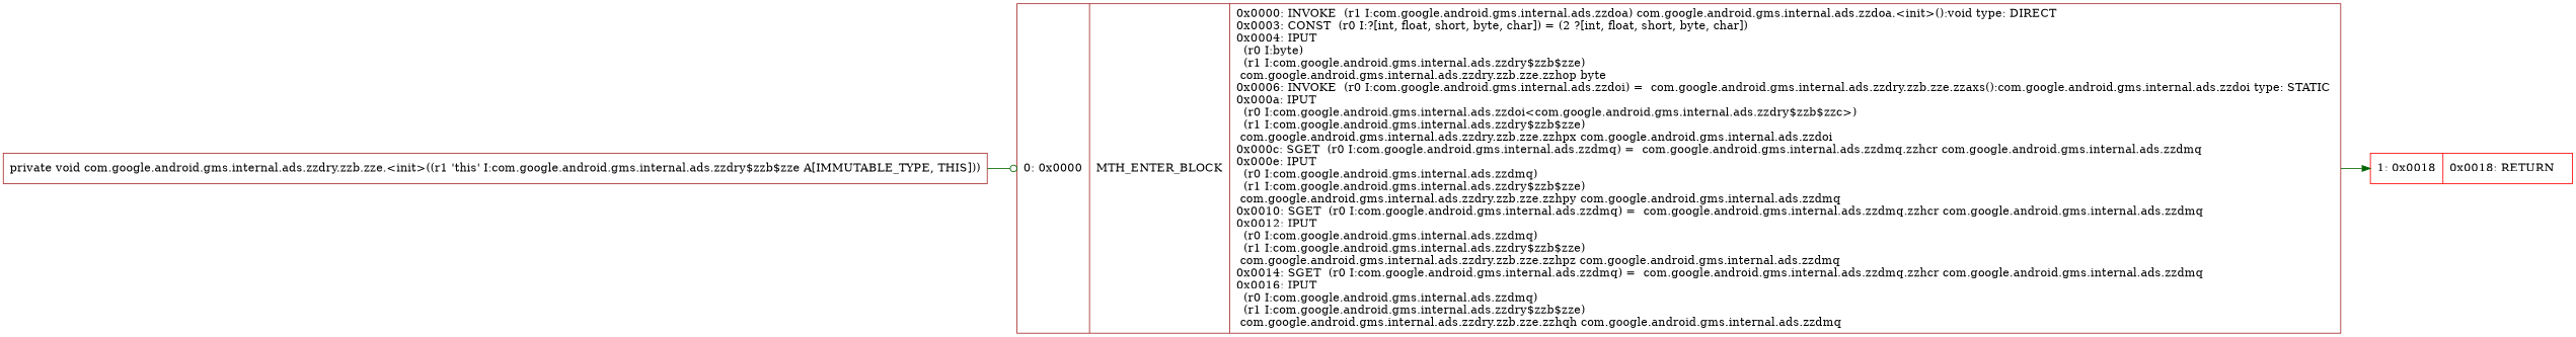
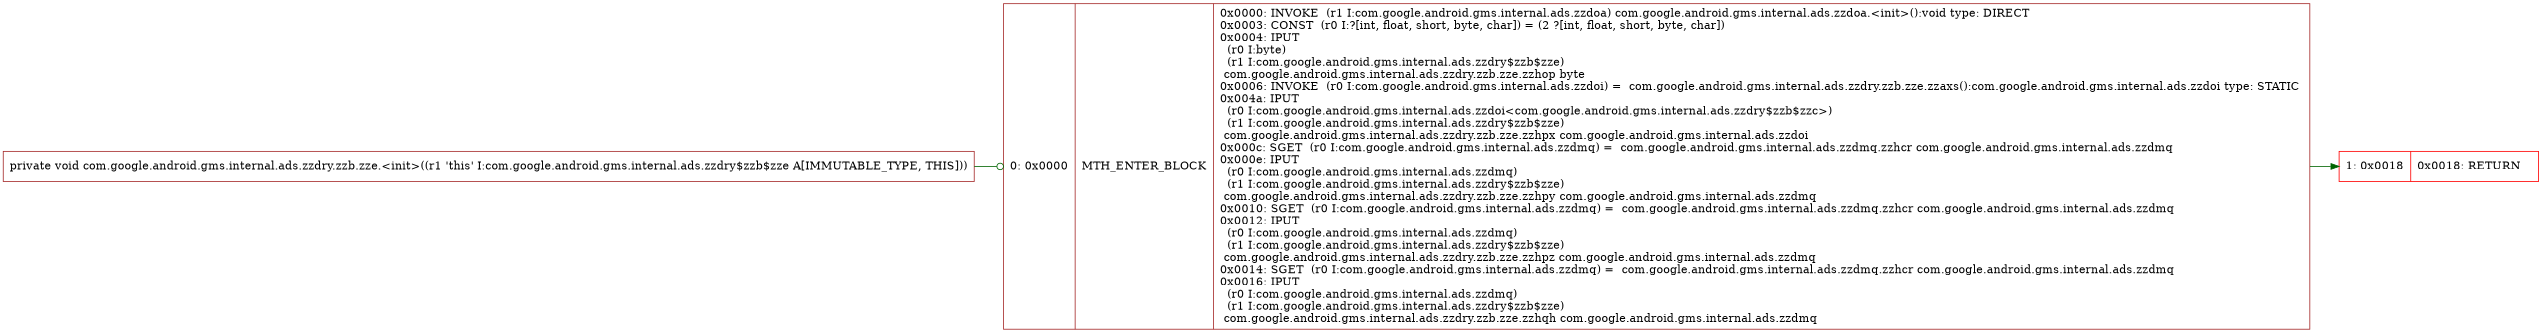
  digraph {
    rankdir=LR
    node [shape=record color=brown]
    edge [color=darkgreen]
-   n1 [label="{0\:\ 0x0000|MTH_ENTER_BLOCK\l|0x0000: INVOKE  (r1 I:com.google.android.gms.internal.ads.zzdoa) com.google.android.gms.internal.ads.zzdoa.\<init\>():void type: DIRECT \l0x0003: CONST  (r0 I:?[int, float, short, byte, char]) = (2 ?[int, float, short, byte, char]) \l0x0004: IPUT  \l  (r0 I:byte)\l  (r1 I:com.google.android.gms.internal.ads.zzdry$zzb$zze)\l com.google.android.gms.internal.ads.zzdry.zzb.zze.zzhop byte \l0x0006: INVOKE  (r0 I:com.google.android.gms.internal.ads.zzdoi) =  com.google.android.gms.internal.ads.zzdry.zzb.zze.zzaxs():com.google.android.gms.internal.ads.zzdoi type: STATIC \l0x000a: IPUT  \l  (r0 I:com.google.android.gms.internal.ads.zzdoi\<com.google.android.gms.internal.ads.zzdry$zzb$zzc\>)\l  (r1 I:com.google.android.gms.internal.ads.zzdry$zzb$zze)\l com.google.android.gms.internal.ads.zzdry.zzb.zze.zzhpx com.google.android.gms.internal.ads.zzdoi \l0x000c: SGET  (r0 I:com.google.android.gms.internal.ads.zzdmq) =  com.google.android.gms.internal.ads.zzdmq.zzhcr com.google.android.gms.internal.ads.zzdmq \l0x000e: IPUT  \l  (r0 I:com.google.android.gms.internal.ads.zzdmq)\l  (r1 I:com.google.android.gms.internal.ads.zzdry$zzb$zze)\l com.google.android.gms.internal.ads.zzdry.zzb.zze.zzhpy com.google.android.gms.internal.ads.zzdmq \l0x0010: SGET  (r0 I:com.google.android.gms.internal.ads.zzdmq) =  com.google.android.gms.internal.ads.zzdmq.zzhcr com.google.android.gms.internal.ads.zzdmq \l0x0012: IPUT  \l  (r0 I:com.google.android.gms.internal.ads.zzdmq)\l  (r1 I:com.google.android.gms.internal.ads.zzdry$zzb$zze)\l com.google.android.gms.internal.ads.zzdry.zzb.zze.zzhpz com.google.android.gms.internal.ads.zzdmq \l0x0014: SGET  (r0 I:com.google.android.gms.internal.ads.zzdmq) =  com.google.android.gms.internal.ads.zzdmq.zzhcr com.google.android.gms.internal.ads.zzdmq \l0x0016: IPUT  \l  (r0 I:com.google.android.gms.internal.ads.zzdmq)\l  (r1 I:com.google.android.gms.internal.ads.zzdry$zzb$zze)\l com.google.android.gms.internal.ads.zzdry.zzb.zze.zzhqh com.google.android.gms.internal.ads.zzdmq \l}"]
+   n1 [label="{0\:\ 0x0000|MTH_ENTER_BLOCK\l|0x0000: INVOKE  (r1 I:com.google.android.gms.internal.ads.zzdoa) com.google.android.gms.internal.ads.zzdoa.\<init\>():void type: DIRECT \l0x0003: CONST  (r0 I:?[int, float, short, byte, char]) = (2 ?[int, float, short, byte, char]) \l0x0004: IPUT  \l  (r0 I:byte)\l  (r1 I:com.google.android.gms.internal.ads.zzdry$zzb$zze)\l com.google.android.gms.internal.ads.zzdry.zzb.zze.zzhop byte \l0x0006: INVOKE  (r0 I:com.google.android.gms.internal.ads.zzdoi) =  com.google.android.gms.internal.ads.zzdry.zzb.zze.zzaxs():com.google.android.gms.internal.ads.zzdoi type: STATIC \l0x004a: IPUT  \l  (r0 I:com.google.android.gms.internal.ads.zzdoi\<com.google.android.gms.internal.ads.zzdry$zzb$zzc\>)\l  (r1 I:com.google.android.gms.internal.ads.zzdry$zzb$zze)\l com.google.android.gms.internal.ads.zzdry.zzb.zze.zzhpx com.google.android.gms.internal.ads.zzdoi \l0x000c: SGET  (r0 I:com.google.android.gms.internal.ads.zzdmq) =  com.google.android.gms.internal.ads.zzdmq.zzhcr com.google.android.gms.internal.ads.zzdmq \l0x000e: IPUT  \l  (r0 I:com.google.android.gms.internal.ads.zzdmq)\l  (r1 I:com.google.android.gms.internal.ads.zzdry$zzb$zze)\l com.google.android.gms.internal.ads.zzdry.zzb.zze.zzhpy com.google.android.gms.internal.ads.zzdmq \l0x0010: SGET  (r0 I:com.google.android.gms.internal.ads.zzdmq) =  com.google.android.gms.internal.ads.zzdmq.zzhcr com.google.android.gms.internal.ads.zzdmq \l0x0012: IPUT  \l  (r0 I:com.google.android.gms.internal.ads.zzdmq)\l  (r1 I:com.google.android.gms.internal.ads.zzdry$zzb$zze)\l com.google.android.gms.internal.ads.zzdry.zzb.zze.zzhpz com.google.android.gms.internal.ads.zzdmq \l0x0014: SGET  (r0 I:com.google.android.gms.internal.ads.zzdmq) =  com.google.android.gms.internal.ads.zzdmq.zzhcr com.google.android.gms.internal.ads.zzdmq \l0x0016: IPUT  \l  (r0 I:com.google.android.gms.internal.ads.zzdmq)\l  (r1 I:com.google.android.gms.internal.ads.zzdry$zzb$zze)\l com.google.android.gms.internal.ads.zzdry.zzb.zze.zzhqh com.google.android.gms.internal.ads.zzdmq \l}"]
    n2 [label="{1\:\ 0x0018|0x0018: RETURN   \l}" color=red]
    n3 [label="{private void com.google.android.gms.internal.ads.zzdry.zzb.zze.\<init\>((r1 'this' I:com.google.android.gms.internal.ads.zzdry$zzb$zze A[IMMUTABLE_TYPE, THIS])) }"]
    n1 -> n2 [arrowhead=normal]
    n3 -> n1 [arrowhead=odot]
  }
